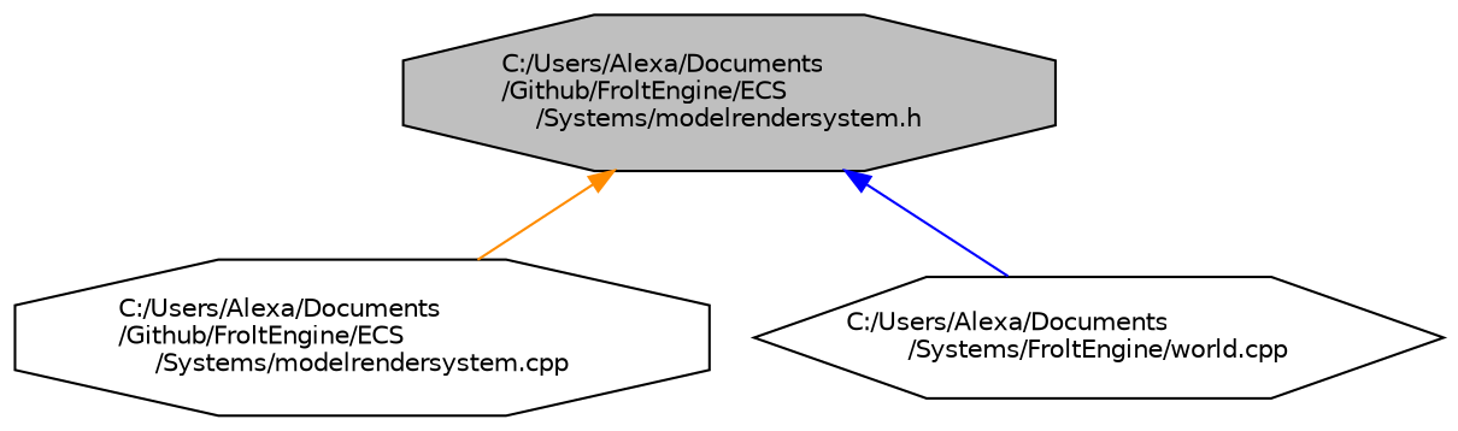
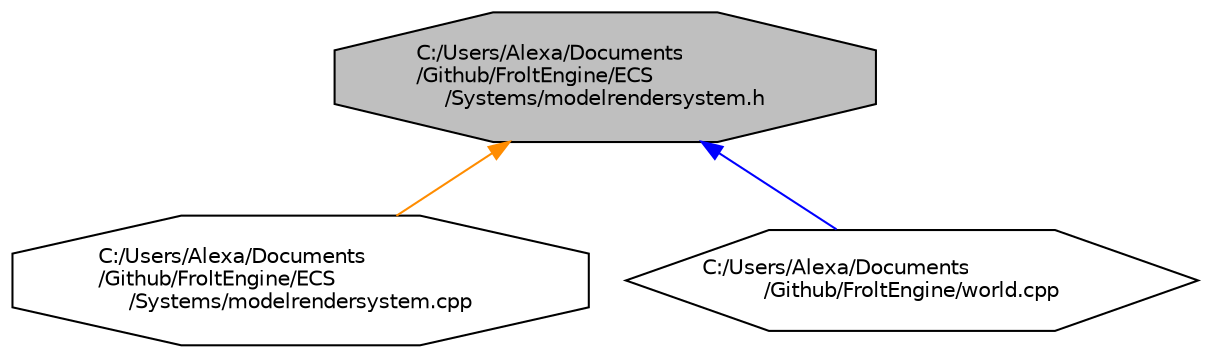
  digraph {
    node [color=black fillcolor=white fontname=Helvetica fontsize=10 shape=octagon style=filled]
    edge [dir=back fontname=Helvetica fontsize=10 labelfontname=Helvetica labelfontsize=10 style=solid]
    n1 [fillcolor=grey75 fontcolor=black height=0.2 label="C:/Users/Alexa/Documents\l/Github/FroltEngine/ECS\l/Systems/modelrendersystem.h" width=0.4]
    n2 [height=0.2 label="C:/Users/Alexa/Documents\l/Github/FroltEngine/ECS\l/Systems/modelrendersystem.cpp" width=0.4]
-   n3 [height=0.2 label="C:/Users/Alexa/Documents\l/Systems/FroltEngine/world.cpp" shape=hexagon width=0.4]
+   n3 [height=0.2 label="C:/Users/Alexa/Documents\l/Github/FroltEngine/world.cpp" shape=hexagon width=0.4]
    n1 -> n2 [color=darkorange]
    n1 -> n3 [color=blue]
  }
